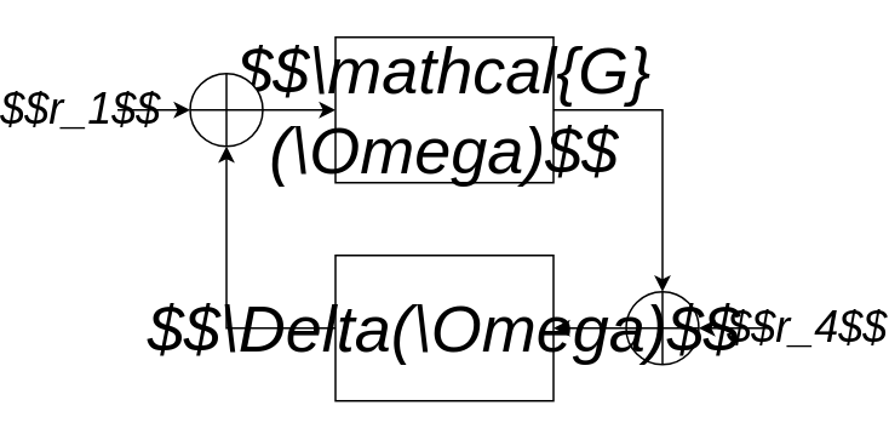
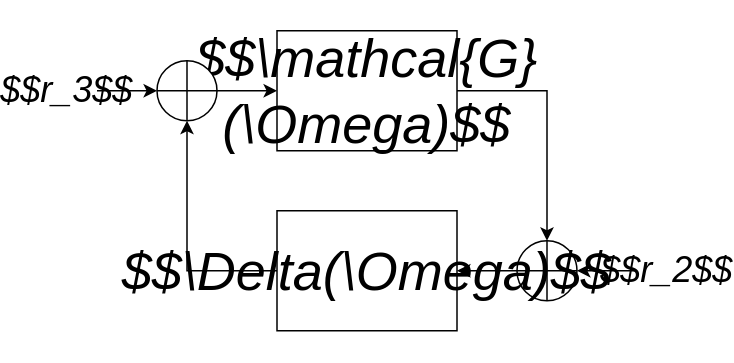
  <mxCell id="0" />
  <mxCell id="1" parent="0" />
  <mxCell id="2" value="" style="edgeStyle=orthogonalEdgeStyle;rounded=0;orthogonalLoop=1;jettySize=auto;html=1;entryX=0.5;entryY=0;entryDx=0;entryDy=0;entryPerimeter=0;" parent="1" source="3" target="9" edge="1"><mxGeometry relative="1" as="geometry"><mxPoint x="480" y="60" as="targetPoint" /></mxGeometry></mxCell>
  <mxCell id="3" value="&lt;span style=&quot;font-size: 36px&quot;&gt;&lt;i&gt;$$\mathcal{G}(\Omega)$$&lt;/i&gt;&lt;/span&gt;" style="rounded=0;whiteSpace=wrap;html=1;" parent="1" vertex="1"><mxGeometry x="180" y="20" width="120" height="80" as="geometry" /></mxCell>
  <mxCell id="4" value="" style="edgeStyle=orthogonalEdgeStyle;rounded=0;orthogonalLoop=1;jettySize=auto;html=1;entryX=0;entryY=0.5;entryDx=0;entryDy=0;" parent="1" source="5" target="3" edge="1"><mxGeometry relative="1" as="geometry"><mxPoint x="240" y="60" as="targetPoint" /></mxGeometry></mxCell>
  <mxCell id="5" value="" style="verticalLabelPosition=bottom;verticalAlign=top;html=1;shape=mxgraph.flowchart.summing_function;" parent="1" vertex="1"><mxGeometry x="100" y="40" width="40" height="40" as="geometry" /></mxCell>
  <mxCell id="6" value="" style="edgeStyle=orthogonalEdgeStyle;rounded=0;orthogonalLoop=1;jettySize=auto;html=1;" parent="1" source="7" target="5" edge="1"><mxGeometry relative="1" as="geometry" /></mxCell>
- <mxCell id="7" value="&lt;span style=&quot;font-size: 24px&quot;&gt;&lt;i&gt;$$r_1$$&lt;/i&gt;&lt;/span&gt;" style="text;html=1;strokeColor=none;fillColor=none;align=center;verticalAlign=middle;whiteSpace=wrap;rounded=0;" parent="1" vertex="1"><mxGeometry x="20" y="20" width="40" height="80" as="geometry" /></mxCell>
+ <mxCell id="7" value="&lt;span style=&quot;font-size: 24px&quot;&gt;&lt;i&gt;$$r_3$$&lt;/i&gt;&lt;/span&gt;" style="text;html=1;strokeColor=none;fillColor=none;align=center;verticalAlign=middle;whiteSpace=wrap;rounded=0;" parent="1" vertex="1"><mxGeometry x="20" y="20" width="40" height="80" as="geometry" /></mxCell>
  <mxCell id="8" style="edgeStyle=orthogonalEdgeStyle;rounded=0;orthogonalLoop=1;jettySize=auto;html=1;entryX=1;entryY=0.5;entryDx=0;entryDy=0;" parent="1" source="9" target="11" edge="1"><mxGeometry relative="1" as="geometry" /></mxCell>
  <mxCell id="9" value="" style="verticalLabelPosition=bottom;verticalAlign=top;html=1;shape=mxgraph.flowchart.summing_function;" parent="1" vertex="1"><mxGeometry x="340" y="160" width="40" height="40" as="geometry" /></mxCell>
  <mxCell id="10" style="edgeStyle=orthogonalEdgeStyle;rounded=0;orthogonalLoop=1;jettySize=auto;html=1;entryX=0.5;entryY=1;entryDx=0;entryDy=0;entryPerimeter=0;" parent="1" source="11" target="5" edge="1"><mxGeometry relative="1" as="geometry" /></mxCell>
  <mxCell id="11" value="&lt;span style=&quot;font-size: 36px&quot;&gt;&lt;i&gt;$$\Delta(\Omega)$$&lt;/i&gt;&lt;/span&gt;" style="rounded=0;whiteSpace=wrap;html=1;" parent="1" vertex="1"><mxGeometry x="180" y="140" width="120" height="80" as="geometry" /></mxCell>
  <mxCell id="12" style="edgeStyle=orthogonalEdgeStyle;rounded=0;orthogonalLoop=1;jettySize=auto;html=1;entryX=1;entryY=0.5;entryDx=0;entryDy=0;entryPerimeter=0;" parent="1" source="13" target="9" edge="1"><mxGeometry relative="1" as="geometry" /></mxCell>
- <mxCell id="13" value="&lt;span style=&quot;font-size: 24px&quot;&gt;&lt;i&gt;$$r_4$$&lt;/i&gt;&lt;/span&gt;" style="text;html=1;strokeColor=none;fillColor=none;align=center;verticalAlign=middle;whiteSpace=wrap;rounded=0;" parent="1" vertex="1"><mxGeometry x="420" y="140" width="40" height="80" as="geometry" /></mxCell>
+ <mxCell id="13" value="&lt;span style=&quot;font-size: 24px&quot;&gt;&lt;i&gt;$$r_2$$&lt;/i&gt;&lt;/span&gt;" style="text;html=1;strokeColor=none;fillColor=none;align=center;verticalAlign=middle;whiteSpace=wrap;rounded=0;" parent="1" vertex="1"><mxGeometry x="420" y="140" width="40" height="80" as="geometry" /></mxCell>
